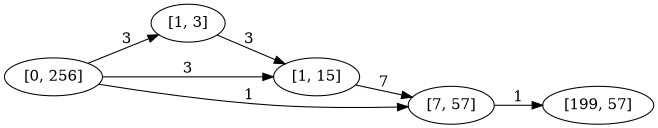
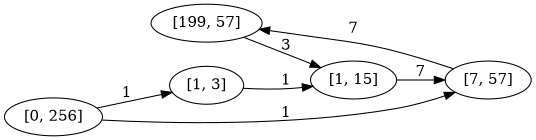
  digraph {
    ordering=out
    rankdir=LR
    node [shape=oval]
    n1 [label="[199, 57]"]
    n2 [label="[1, 3]"]
    n3 [label="[1, 15]"]
    n4 [label="[7, 57]"]
    n5 [label="[0, 256]"]
-   n2 -> n3 [label=3]
+   n2 -> n3 [label=1]
    n3 -> n4 [label=7]
-   n4 -> n1 [label=1]
-   n5 -> n2 [label=3]
-   n5 -> n3 [label=3]
+   n4 -> n1 [label=7]
+   n5 -> n2 [label=1]
+   n1 -> n3 [label=3]
    n5 -> n4 [label=1]
  }
